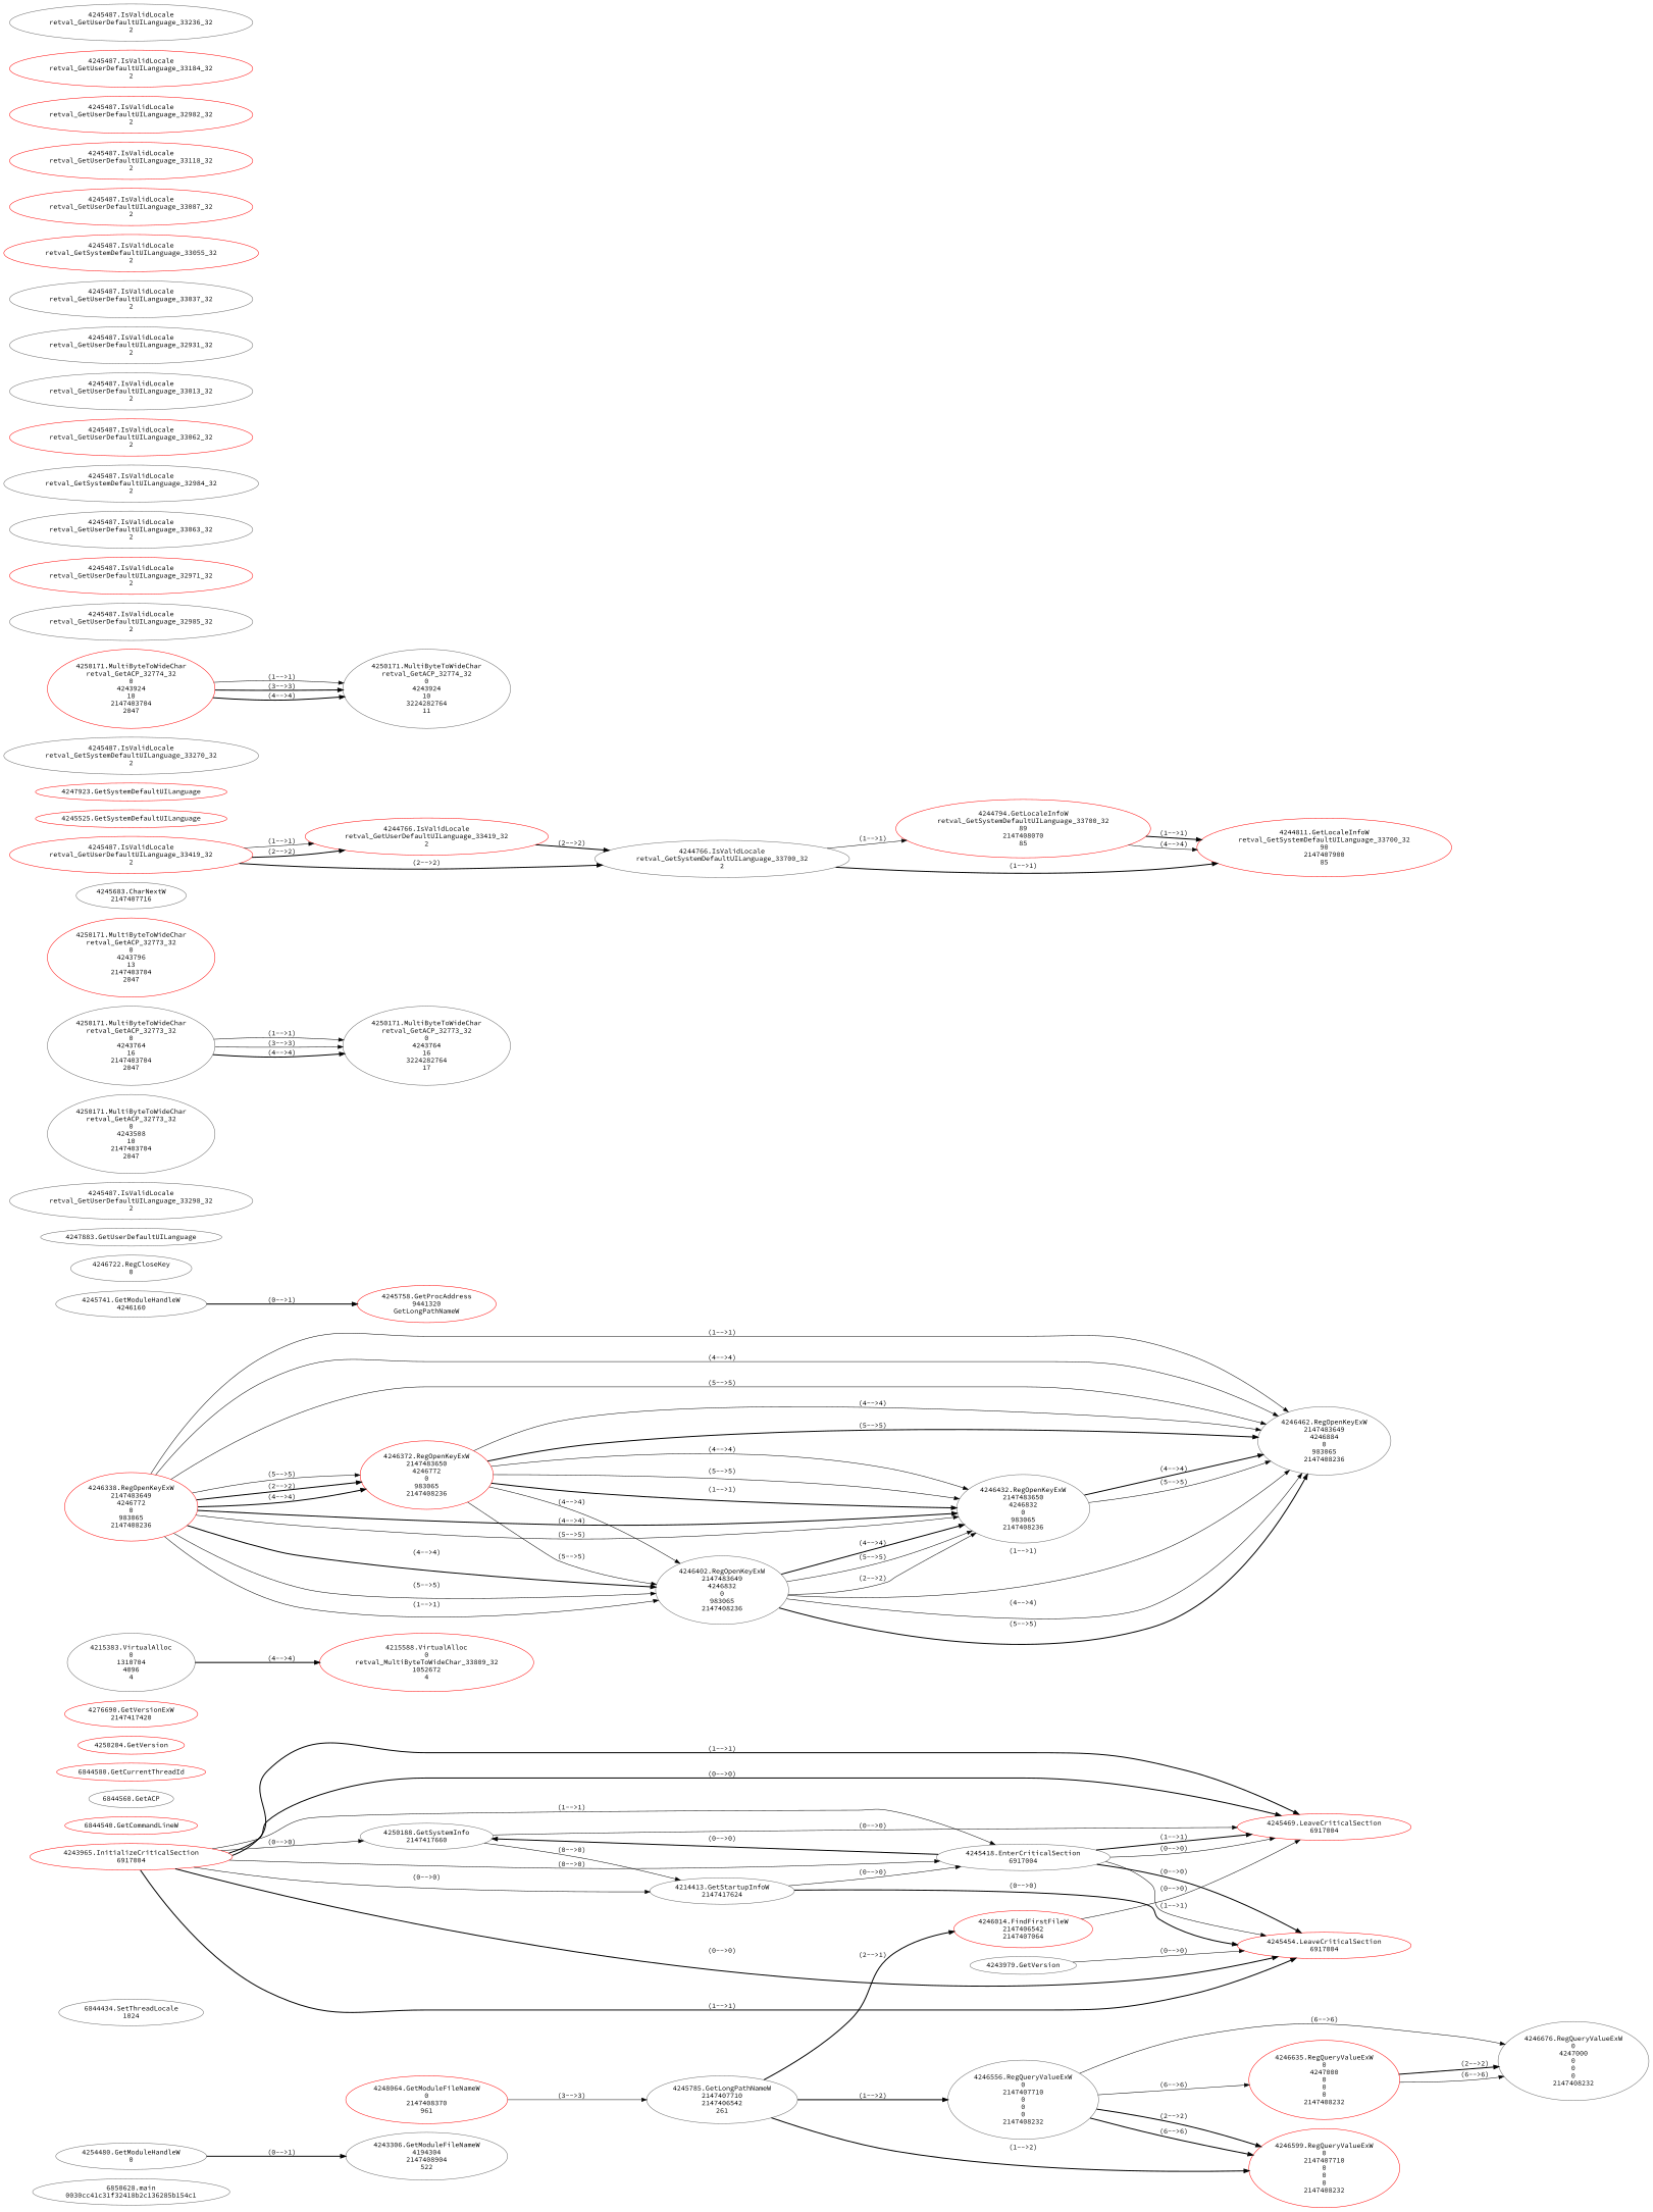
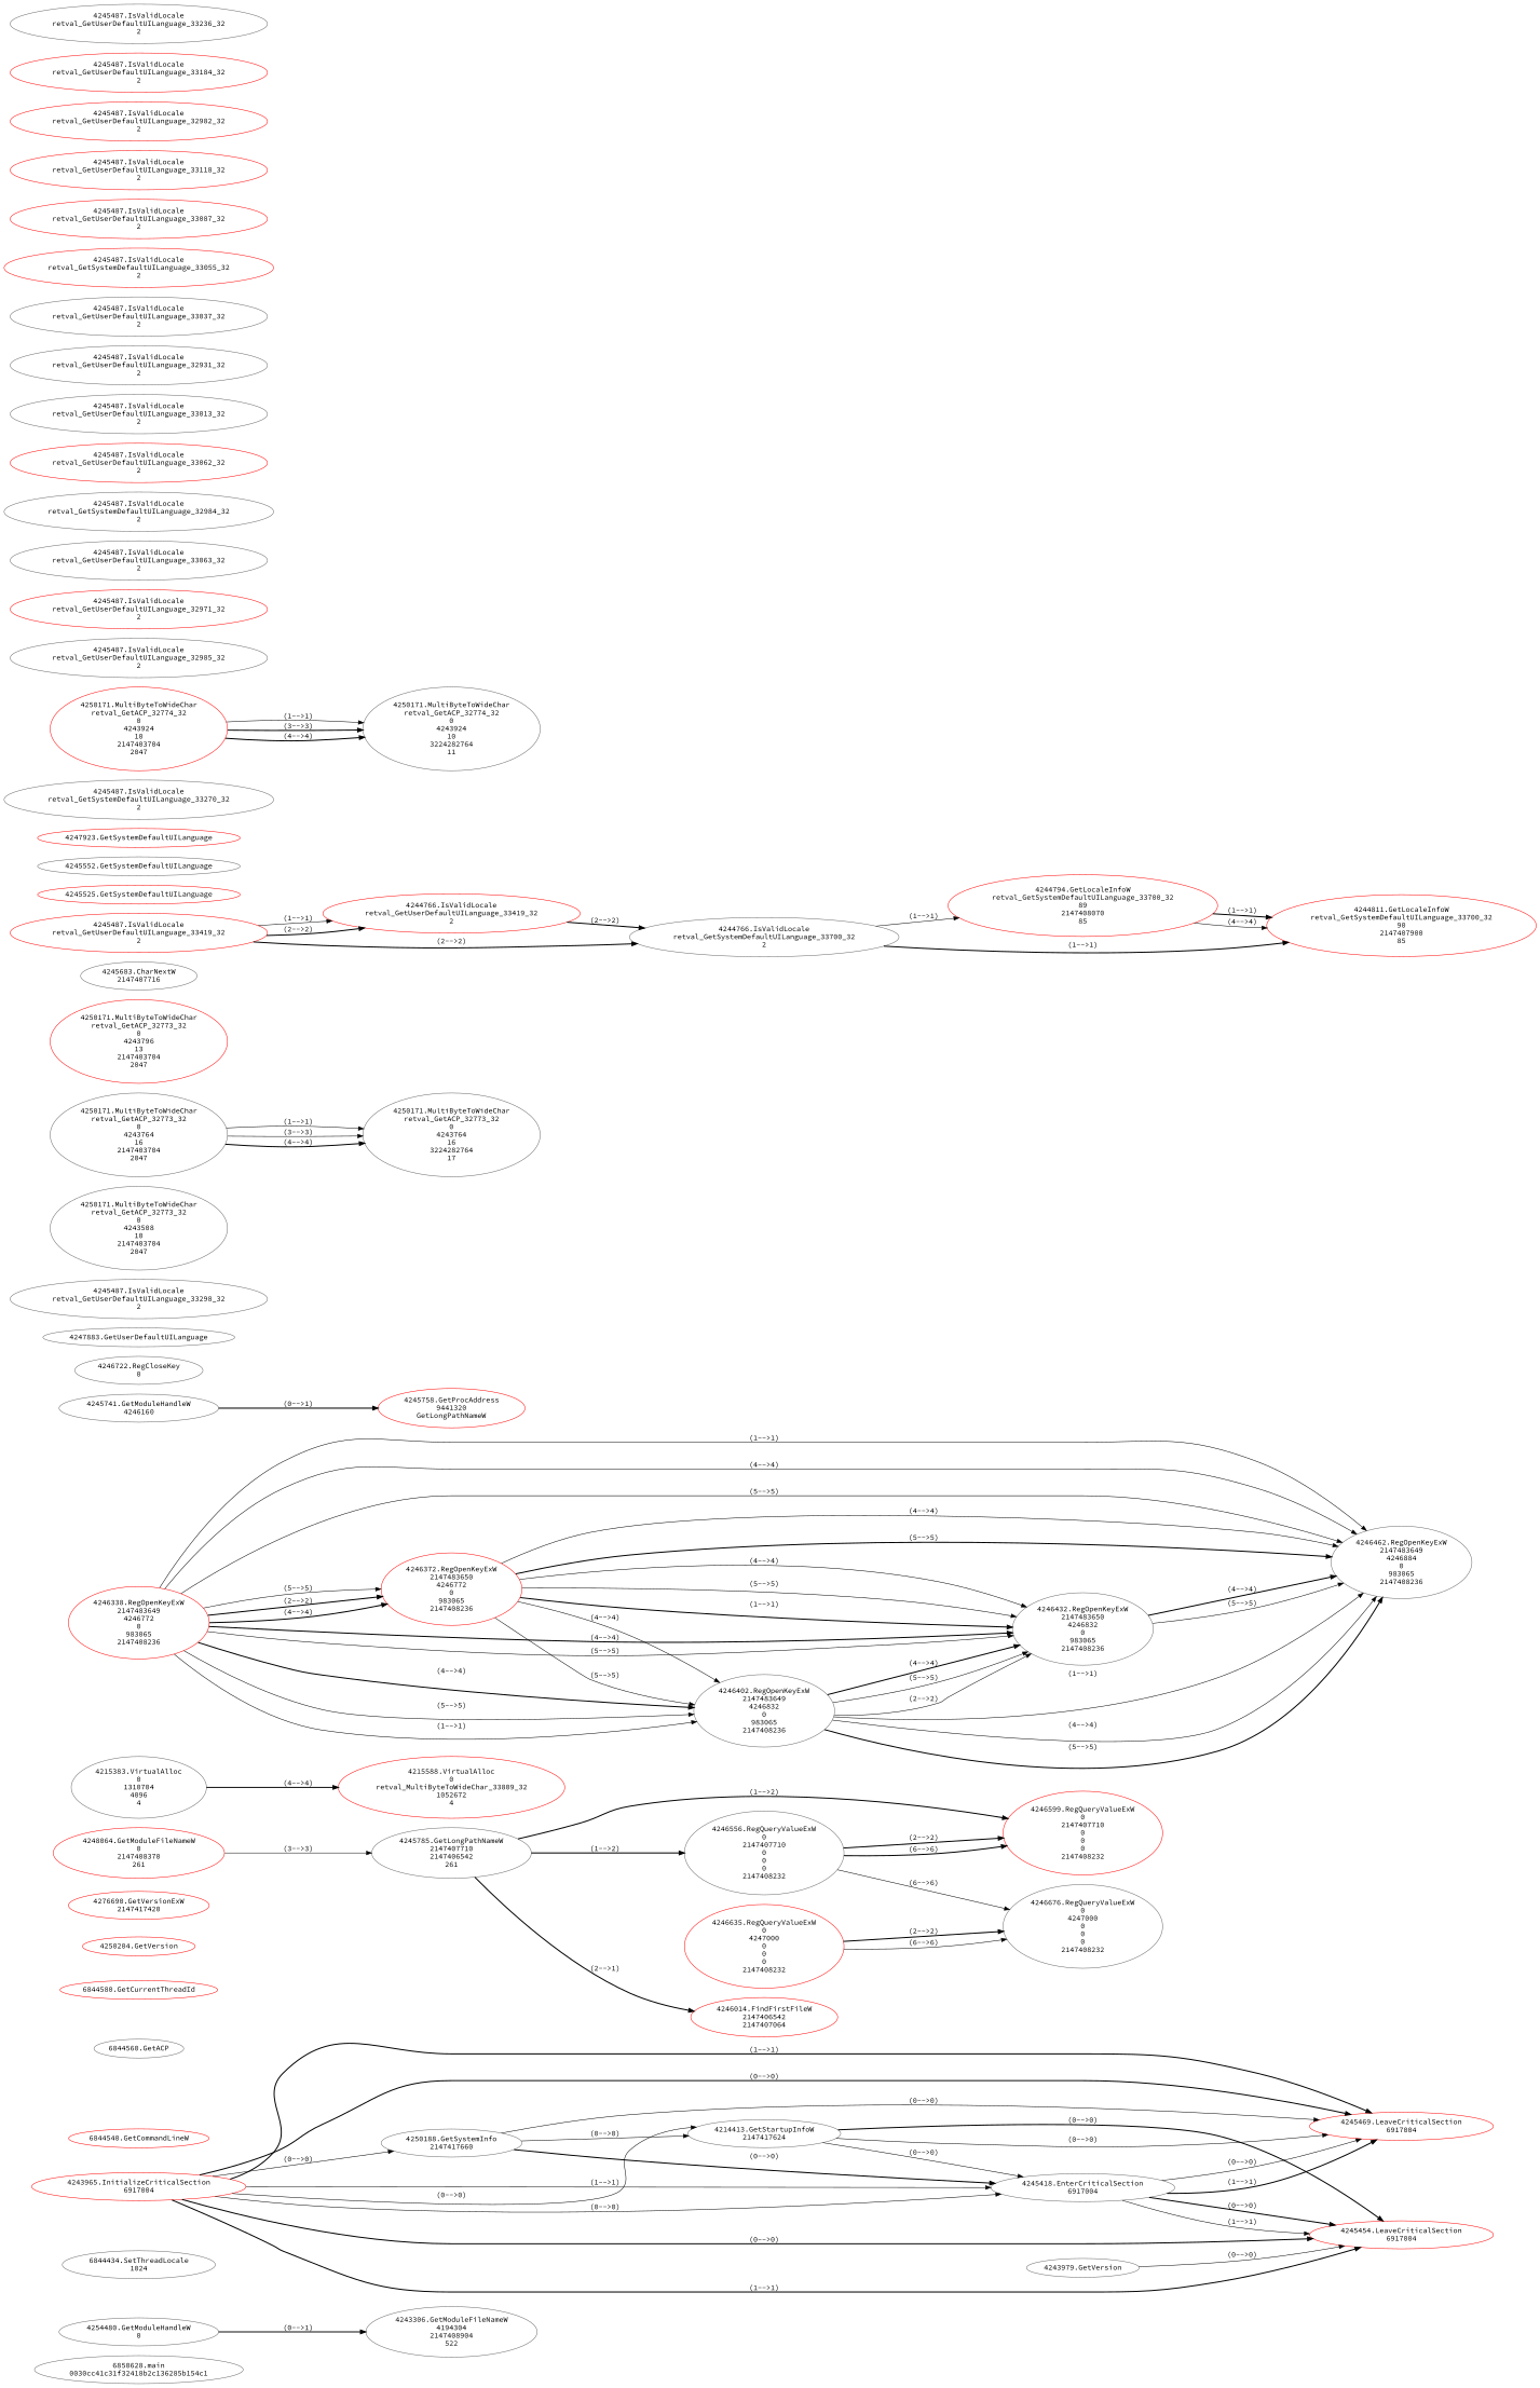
  digraph {
    fontname="Source Code Pro"
    rankdir=LR
    node [color=gray40 fontname="Source Code Pro"]
    edge [fontname="Source Code Pro" style=solid]
    n1 [label="6850628.main\n0030cc41c31f32418b2c136285b154c1"]
    n2 [label="4254480.GetModuleHandleW\n0"]
    n3 [label="4243306.GetModuleFileNameW\n4194304\n2147408904\n522"]
    n4 [label="6844434.SetThreadLocale\n1024"]
    n5 [color=red label="4243965.InitializeCriticalSection\n6917004"]
    n6 [label="4250188.GetSystemInfo\n2147417660"]
    n7 [label="4214413.GetStartupInfoW\n2147417624"]
    n8 [label="4245418.EnterCriticalSection\n6917004"]
    n9 [color=red label="4245469.LeaveCriticalSection\n6917004"]
    n10 [color=red label="4245454.LeaveCriticalSection\n6917004"]
    n11 [label="4243979.GetVersion\n"]
    n12 [color=red label="6844540.GetCommandLineW\n"]
    n13 [label="6844560.GetACP\n"]
    n14 [color=red label="6844580.GetCurrentThreadId\n"]
    n15 [color=red label="4250204.GetVersion\n"]
    n16 [color=red label="4276690.GetVersionExW\n2147417420"]
-   n17 [color=red label="4248064.GetModuleFileNameW\n0\n2147408370\n961"]
+   n17 [color=red label="4248064.GetModuleFileNameW\n0\n2147408370\n261"]
    n18 [label="4245785.GetLongPathNameW\n2147407710\n2147406542\n261"]
    n19 [label="4246556.RegQueryValueExW\n0\n2147407710\n0\n0\n0\n2147408232"]
    n20 [color=red label="4246599.RegQueryValueExW\n0\n2147407710\n0\n0\n0\n2147408232"]
    n21 [color=red label="4246014.FindFirstFileW\n2147406542\n2147407064"]
    n22 [label="4215383.VirtualAlloc\n0\n1310704\n4096\n4"]
    n23 [color=red label="4215588.VirtualAlloc\n0\nretval_MultiByteToWideChar_33809_32\n1052672\n4"]
    n24 [color=red label="4246338.RegOpenKeyExW\n2147483649\n4246772\n0\n983065\n2147408236"]
    n25 [color=red label="4246372.RegOpenKeyExW\n2147483650\n4246772\n0\n983065\n2147408236"]
    n26 [label="4246402.RegOpenKeyExW\n2147483649\n4246832\n0\n983065\n2147408236"]
    n27 [label="4246432.RegOpenKeyExW\n2147483650\n4246832\n0\n983065\n2147408236"]
    n28 [label="4246462.RegOpenKeyExW\n2147483649\n4246884\n0\n983065\n2147408236"]
    n29 [label="4245741.GetModuleHandleW\n4246160"]
    n30 [color=red label="4245758.GetProcAddress\n9441320\nGetLongPathNameW"]
    n31 [color=red label="4246635.RegQueryValueExW\n0\n4247000\n0\n0\n0\n2147408232"]
    n32 [label="4246676.RegQueryValueExW\n0\n4247000\n0\n0\n0\n2147408232"]
    n33 [label="4246722.RegCloseKey\n0"]
    n34 [label="4247883.GetUserDefaultUILanguage\n"]
    n35 [label="4245487.IsValidLocale\nretval_GetUserDefaultUILanguage_33298_32\n2"]
    n36 [label="4250171.MultiByteToWideChar\nretval_GetACP_32773_32\n0\n4243508\n10\n2147403704\n2047"]
    n37 [label="4250171.MultiByteToWideChar\nretval_GetACP_32773_32\n0\n4243764\n16\n2147403704\n2047"]
    n38 [label="4250171.MultiByteToWideChar\nretval_GetACP_32773_32\n0\n4243764\n16\n3224282764\n17"]
    n39 [color=red label="4250171.MultiByteToWideChar\nretval_GetACP_32773_32\n0\n4243796\n13\n2147403704\n2047"]
    n40 [label="4245683.CharNextW\n2147407716"]
    n41 [color=red label="4245487.IsValidLocale\nretval_GetUserDefaultUILanguage_33419_32\n2"]
    n42 [color=red label="4244766.IsValidLocale\nretval_GetUserDefaultUILanguage_33419_32\n2"]
    n43 [label="4244766.IsValidLocale\nretval_GetSystemDefaultUILanguage_33700_32\n2"]
    n44 [color=red label="4244794.GetLocaleInfoW\nretval_GetSystemDefaultUILanguage_33700_32\n89\n2147408070\n85"]
    n45 [color=red label="4244811.GetLocaleInfoW\nretval_GetSystemDefaultUILanguage_33700_32\n90\n2147407900\n85"]
    n46 [color=red label="4245525.GetSystemDefaultUILanguage\n"]
+   n47 [label="4245552.GetSystemDefaultUILanguage\n"]
    n48 [color=red label="4247923.GetSystemDefaultUILanguage\n"]
    n49 [label="4245487.IsValidLocale\nretval_GetSystemDefaultUILanguage_33270_32\n2"]
    n50 [color=red label="4250171.MultiByteToWideChar\nretval_GetACP_32774_32\n0\n4243924\n10\n2147403704\n2047"]
    n51 [label="4250171.MultiByteToWideChar\nretval_GetACP_32774_32\n0\n4243924\n10\n3224282764\n11"]
    n52 [label="4245487.IsValidLocale\nretval_GetUserDefaultUILanguage_32985_32\n2"]
    n53 [color=red label="4245487.IsValidLocale\nretval_GetUserDefaultUILanguage_32971_32\n2"]
    n54 [label="4245487.IsValidLocale\nretval_GetUserDefaultUILanguage_33063_32\n2"]
    n55 [label="4245487.IsValidLocale\nretval_GetSystemDefaultUILanguage_32984_32\n2"]
    n56 [color=red label="4245487.IsValidLocale\nretval_GetUserDefaultUILanguage_33062_32\n2"]
    n57 [label="4245487.IsValidLocale\nretval_GetUserDefaultUILanguage_33013_32\n2"]
    n58 [label="4245487.IsValidLocale\nretval_GetUserDefaultUILanguage_32931_32\n2"]
    n59 [label="4245487.IsValidLocale\nretval_GetUserDefaultUILanguage_33037_32\n2"]
    n60 [color=red label="4245487.IsValidLocale\nretval_GetSystemDefaultUILanguage_33055_32\n2"]
    n61 [color=red label="4245487.IsValidLocale\nretval_GetUserDefaultUILanguage_33087_32\n2"]
    n62 [color=red label="4245487.IsValidLocale\nretval_GetUserDefaultUILanguage_33118_32\n2"]
    n63 [color=red label="4245487.IsValidLocale\nretval_GetUserDefaultUILanguage_32982_32\n2"]
    n64 [color=red label="4245487.IsValidLocale\nretval_GetUserDefaultUILanguage_33184_32\n2"]
    n65 [label="4245487.IsValidLocale\nretval_GetUserDefaultUILanguage_33236_32\n2"]
    n2 -> n3 [label="(0-->1)" style=bold]
    n5 -> n6 [label="(0-->0)"]
    n5 -> n7 [label="(0-->0)"]
    n5 -> n8 [label="(1-->1)"]
    n5 -> n8 [label="(0-->0)"]
    n5 -> n9 [label="(1-->1)" style=bold]
    n5 -> n9 [label="(0-->0)" style=bold]
    n5 -> n10 [label="(1-->1)" style=bold]
    n5 -> n10 [label="(0-->0)" style=bold]
    n6 -> n7 [label="(0-->0)"]
-   n8 -> n6 [label="(0-->0)" style=bold]
+   n6 -> n8 [label="(0-->0)" style=bold]
    n6 -> n9 [label="(0-->0)"]
    n7 -> n8 [label="(0-->0)"]
-   n21 -> n9 [label="(0-->0)"]
+   n7 -> n9 [label="(0-->0)"]
    n7 -> n10 [label="(0-->0)" style=bold]
    n8 -> n9 [label="(1-->1)" style=bold]
    n8 -> n9 [label="(0-->0)"]
    n8 -> n10 [label="(1-->1)"]
    n8 -> n10 [label="(0-->0)" style=bold]
    n11 -> n10 [label="(0-->0)"]
    n17 -> n18 [label="(3-->3)"]
    n18 -> n19 [label="(1-->2)" style=bold]
    n18 -> n20 [label="(1-->2)" style=bold]
    n18 -> n21 [label="(2-->1)" style=bold]
    n19 -> n20 [label="(2-->2)" style=bold]
    n19 -> n20 [label="(6-->6)" style=bold]
-   n19 -> n31 [label="(6-->6)"]
    n19 -> n32 [label="(6-->6)"]
    n22 -> n23 [label="(4-->4)" style=bold]
    n24 -> n25 [label="(2-->2)" style=bold]
    n24 -> n25 [label="(4-->4)" style=bold]
    n24 -> n25 [label="(5-->5)"]
    n24 -> n26 [label="(1-->1)"]
    n24 -> n26 [label="(4-->4)" style=bold]
    n24 -> n26 [label="(5-->5)"]
    n24 -> n27 [label="(4-->4)" style=bold]
    n24 -> n27 [label="(5-->5)"]
    n24 -> n28 [label="(1-->1)"]
    n24 -> n28 [label="(4-->4)"]
    n24 -> n28 [label="(5-->5)"]
    n25 -> n26 [label="(4-->4)"]
    n25 -> n26 [label="(5-->5)"]
    n25 -> n27 [label="(1-->1)" style=bold]
    n25 -> n27 [label="(4-->4)"]
    n25 -> n27 [label="(5-->5)"]
    n25 -> n28 [label="(4-->4)"]
    n25 -> n28 [label="(5-->5)" style=bold]
    n26 -> n27 [label="(2-->2)"]
    n26 -> n27 [label="(4-->4)" style=bold]
    n26 -> n27 [label="(5-->5)"]
    n26 -> n28 [label="(1-->1)"]
    n26 -> n28 [label="(4-->4)"]
    n26 -> n28 [label="(5-->5)" style=bold]
    n27 -> n28 [label="(4-->4)" style=bold]
    n27 -> n28 [label="(5-->5)"]
    n29 -> n30 [label="(0-->1)" style=bold]
    n31 -> n32 [label="(2-->2)" style=bold]
    n31 -> n32 [label="(6-->6)"]
    n37 -> n38 [label="(1-->1)"]
    n37 -> n38 [label="(3-->3)"]
    n37 -> n38 [label="(4-->4)" style=bold]
    n41 -> n42 [label="(1-->1)"]
    n41 -> n42 [label="(2-->2)" style=bold]
    n41 -> n43 [label="(2-->2)" style=bold]
    n42 -> n43 [label="(2-->2)" style=bold]
    n43 -> n44 [label="(1-->1)"]
    n43 -> n45 [label="(1-->1)" style=bold]
    n44 -> n45 [label="(1-->1)" style=bold]
    n44 -> n45 [label="(4-->4)"]
    n50 -> n51 [label="(1-->1)"]
    n50 -> n51 [label="(3-->3)" style=bold]
    n50 -> n51 [label="(4-->4)" style=bold]
  }
